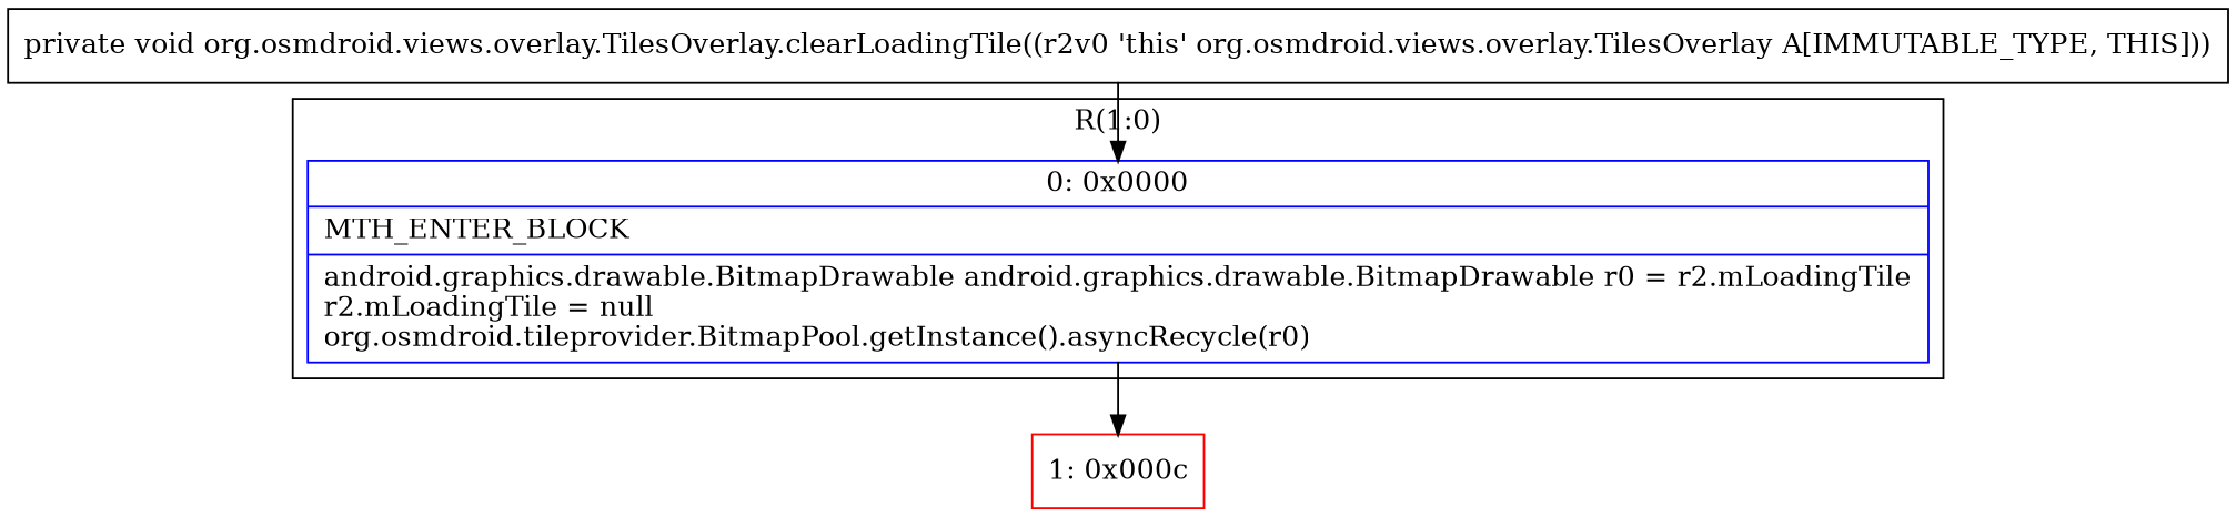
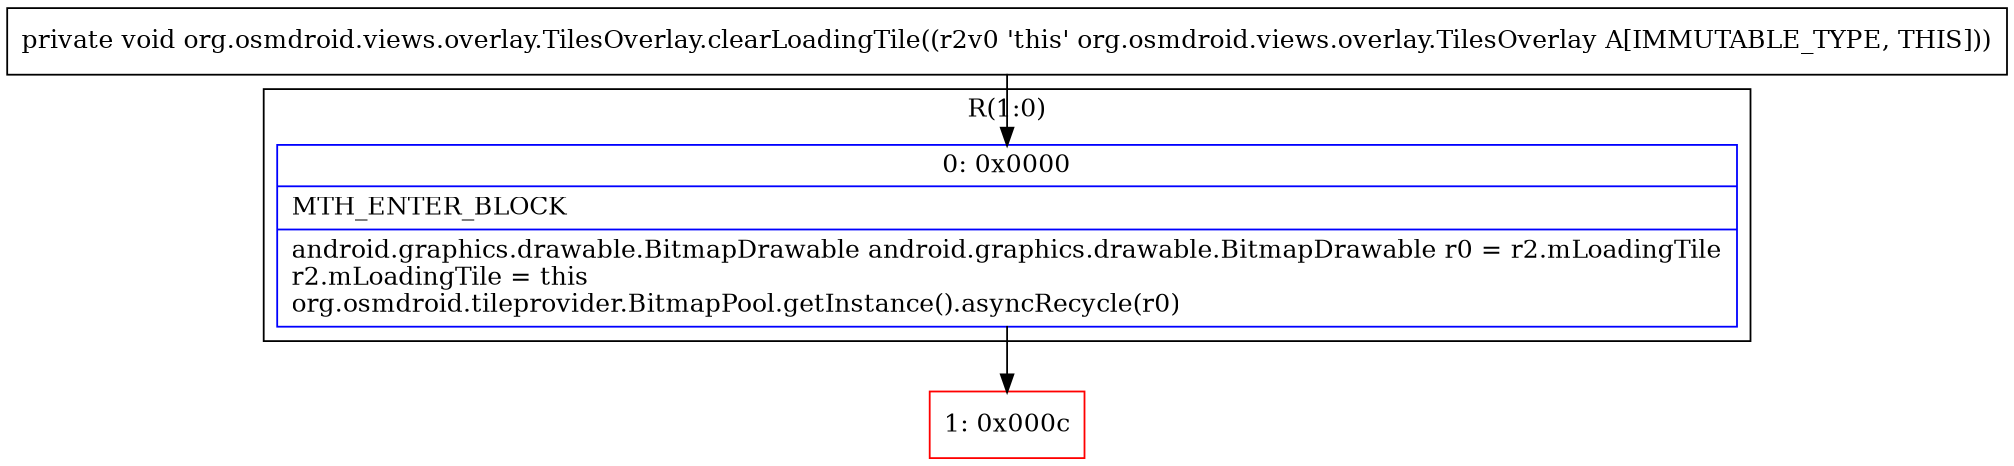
  digraph {
    node [shape=record]
-   n1 [color=blue label="{0\:\ 0x0000|MTH_ENTER_BLOCK\l|android.graphics.drawable.BitmapDrawable android.graphics.drawable.BitmapDrawable r0 = r2.mLoadingTile\lr2.mLoadingTile = null\lorg.osmdroid.tileprovider.BitmapPool.getInstance().asyncRecycle(r0)\l}"]
+   n1 [color=blue label="{0\:\ 0x0000|MTH_ENTER_BLOCK\l|android.graphics.drawable.BitmapDrawable android.graphics.drawable.BitmapDrawable r0 = r2.mLoadingTile\lr2.mLoadingTile = this\lorg.osmdroid.tileprovider.BitmapPool.getInstance().asyncRecycle(r0)\l}"]
    n2 [color=red label="{1\:\ 0x000c}"]
    n3 [label="{private void org.osmdroid.views.overlay.TilesOverlay.clearLoadingTile((r2v0 'this' org.osmdroid.views.overlay.TilesOverlay A[IMMUTABLE_TYPE, THIS])) }"]
    subgraph cluster_1 {
      label="R(1:0)"
      n1
    }
    n1 -> n2
    n3 -> n1
  }
